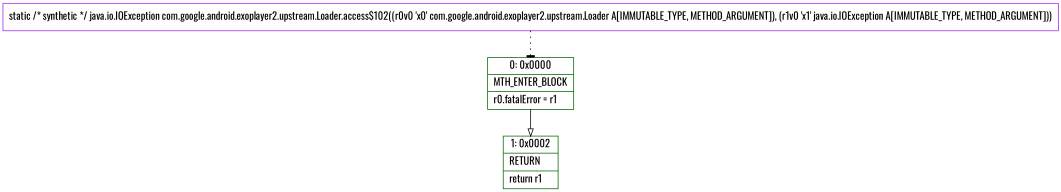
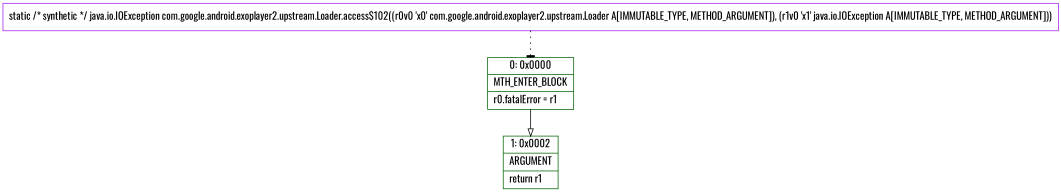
  digraph {
    fontname=Oswald
    node [shape=record color=darkgreen fontname=Oswald]
    edge [fontname=Oswald]
    n1 [label="{0\:\ 0x0000|MTH_ENTER_BLOCK\l|r0.fatalError = r1\l}"]
-   n2 [label="{1\:\ 0x0002|RETURN\l|return r1\l}"]
+   n2 [label="{1\:\ 0x0002|ARGUMENT\l|return r1\l}"]
    n3 [label="{static \/* synthetic *\/ java.io.IOException com.google.android.exoplayer2.upstream.Loader.access$102((r0v0 'x0' com.google.android.exoplayer2.upstream.Loader A[IMMUTABLE_TYPE, METHOD_ARGUMENT]), (r1v0 'x1' java.io.IOException A[IMMUTABLE_TYPE, METHOD_ARGUMENT])) }" color=purple]
    n1 -> n2 [style=solid arrowhead=onormal]
    n3 -> n1 [style=dotted arrowhead=tee]
  }
